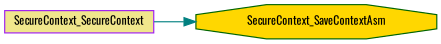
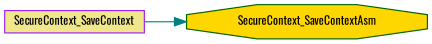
  digraph {
    rankdir=LR
    fontname=Oswald
    node [fontname=Oswald fontsize=10 style=filled]
-   n1 [color=purple fillcolor=khaki fontcolor=black height=0.2 label=SecureContext_SecureContext shape=box width=0.4]
+   n1 [color=purple fillcolor=khaki fontcolor=black height=0.2 label=SecureContext_SaveContext shape=box width=0.4]
    n2 [color=darkgreen fillcolor=gold height=0.2 label=SecureContext_SaveContextAsm shape=octagon width=0.4]
    n1 -> n2 [color=teal fontname=Oswald fontsize=10 labelfontname=Helvetica labelfontsize=10 style=solid]
  }
